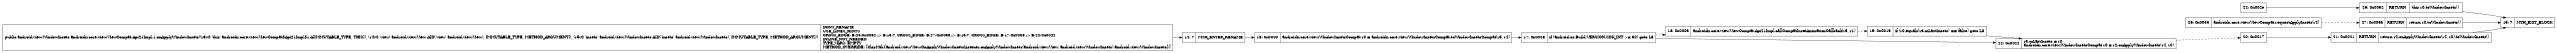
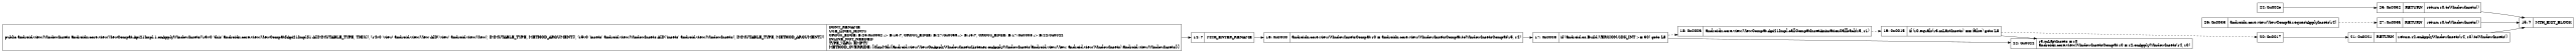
  digraph {
    rankdir=LR
    node [shape=record]
    n1 [label="{14\:\ ?|MTH_ENTER_RENAME\l}"]
    n2 [label="{16\:\ 0x0000|androidx.core.view.WindowInsetsCompat r0 = androidx.core.view.WindowInsetsCompat.toWindowInsetsCompat(r5, r4)\l}"]
    n3 [label="{17\:\ 0x0008|if (android.os.Build.VERSION.SDK_INT \>= 30) goto L8\l}"]
    n4 [label="{18\:\ 0x000a|androidx.core.view.ViewCompat.Api21Impl.callCompatInsetAnimationCallback(r5, r1)\l}"]
    n5 [label="{22\:\ 0x0022|r3.mLastInsets = r0\landroidx.core.view.WindowInsetsCompat r0 = r2.onApplyWindowInsets(r4, r0)\l}"]
    n6 [label="{19\:\ 0x0015|if (r0.equals(r3.mLastInsets) == false) goto L8\l}"]
    n7 [label="{20\:\ 0x0017}"]
    n8 [label="{21\:\ 0x0021|RETURN\l|return r2.onApplyWindowInsets(r4, r0).toWindowInsets()\l}"]
    n9 [label="{15\:\ ?|MTH_EXIT_BLOCK\l}"]
    n10 [label="{24\:\ 0x002e}"]
-   n11 [label="{25\:\ 0x0032|RETURN\l|this r0.toWindowInsets()\l}"]
+   n11 [label="{25\:\ 0x0032|RETURN\l|return r0.toWindowInsets()\l}"]
    n12 [label="{26\:\ 0x0033|androidx.core.view.ViewCompat.requestApplyInsets(r4)\l}"]
    n13 [label="{27\:\ 0x003a|RETURN\l|return r0.toWindowInsets()\l}"]
    n14 [label="{public android.view.WindowInsets androidx.core.view.ViewCompat.Api21Impl.1.onApplyWindowInsets((r3v0 'this' androidx.core.view.ViewCompat$Api21Impl$1 A[IMMUTABLE_TYPE, THIS]), (r4v0 'view' android.view.View A[D('view' android.view.View), IMMUTABLE_TYPE, METHOD_ARGUMENT]), (r5v0 'insets' android.view.WindowInsets A[D('insets' android.view.WindowInsets), IMMUTABLE_TYPE, METHOD_ARGUMENT]))  | DONT_RENAME\lUSE_LINES_HINTS\lCROSS_EDGE: B:25:0x0032 \-\> B:15:?, CROSS_EDGE: B:27:0x003a \-\> B:15:?, CROSS_EDGE: B:17:0x0008 \-\> B:22:0x0022\lINLINE_NOT_NEEDED\lTYPE_VARS: EMPTY\lMETHOD_OVERRIDE: [ClspMth\{android.view.View.OnApplyWindowInsetsListener.onApplyWindowInsets(android.view.View, android.view.WindowInsets):android.view.WindowInsets\}]\l}"]
    n1 -> n2
    n2 -> n3
    n3 -> n4 [style=dashed]
    n3 -> n5
    n4 -> n6 [style=dashed]
    n6 -> n5
-   n5 -> n7 [style=dashed]
+   n6 -> n7 [style=dashed]
    n7 -> n8
    n8 -> n9
    n10 -> n11
    n11 -> n9
    n12 -> n13 [style=dashed]
    n13 -> n9
    n14 -> n1
  }
